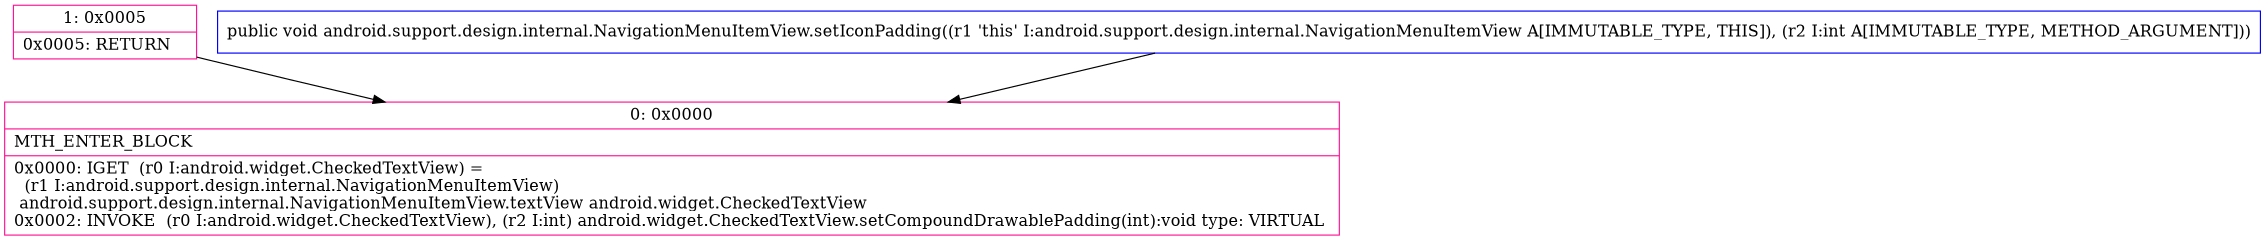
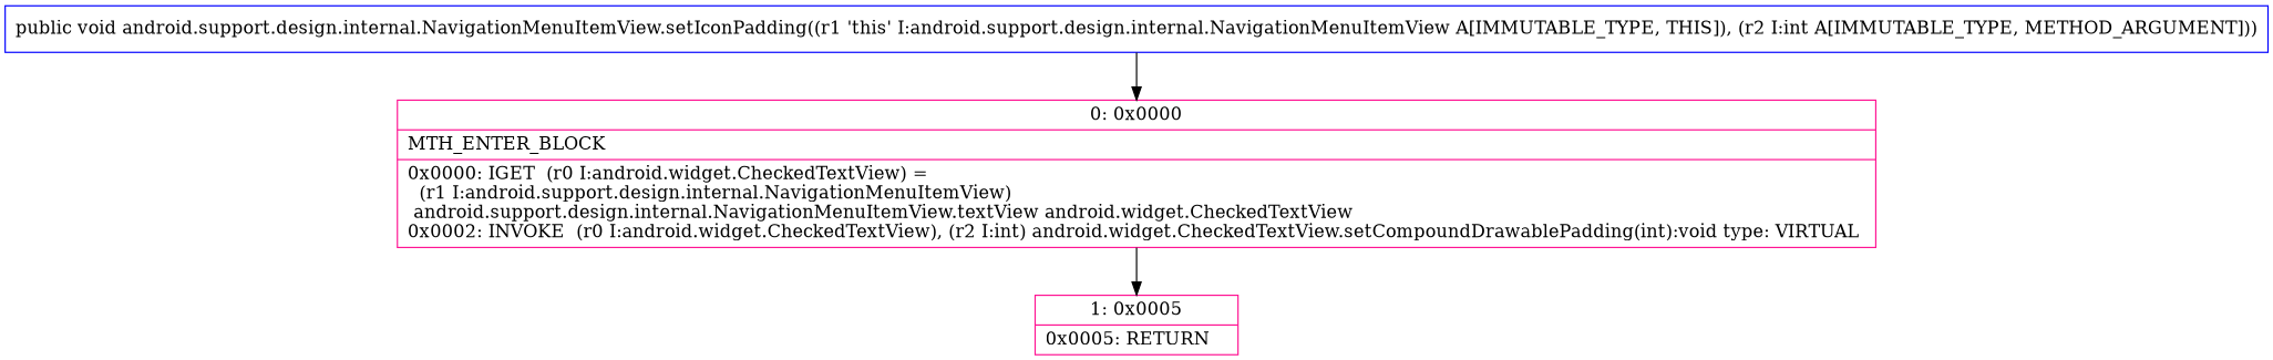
  digraph {
    node [shape=record color=deeppink]
    n1 [label="{0\:\ 0x0000|MTH_ENTER_BLOCK\l|0x0000: IGET  (r0 I:android.widget.CheckedTextView) = \l  (r1 I:android.support.design.internal.NavigationMenuItemView)\l android.support.design.internal.NavigationMenuItemView.textView android.widget.CheckedTextView \l0x0002: INVOKE  (r0 I:android.widget.CheckedTextView), (r2 I:int) android.widget.CheckedTextView.setCompoundDrawablePadding(int):void type: VIRTUAL \l}"]
    n2 [label="{1\:\ 0x0005|0x0005: RETURN   \l}"]
    n3 [label="{public void android.support.design.internal.NavigationMenuItemView.setIconPadding((r1 'this' I:android.support.design.internal.NavigationMenuItemView A[IMMUTABLE_TYPE, THIS]), (r2 I:int A[IMMUTABLE_TYPE, METHOD_ARGUMENT])) }" color=blue]
-   n2 -> n1
+   n1 -> n2
    n3 -> n1
  }
